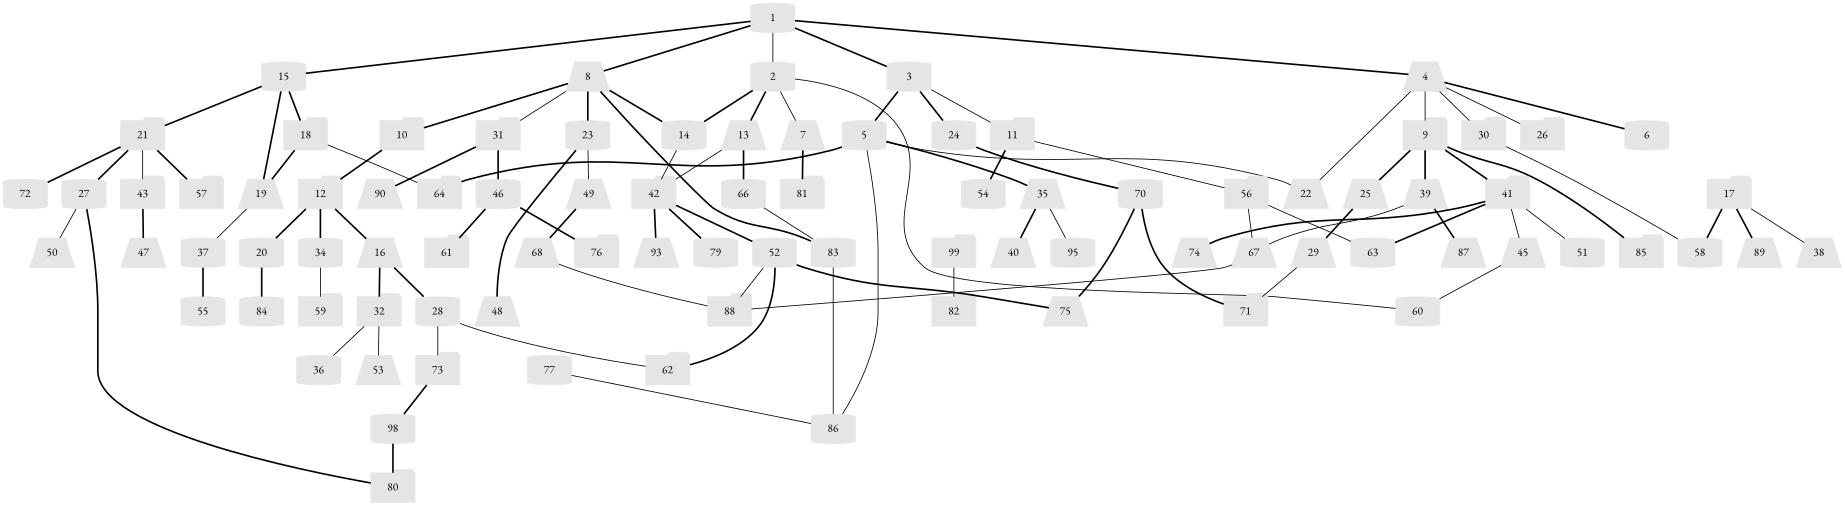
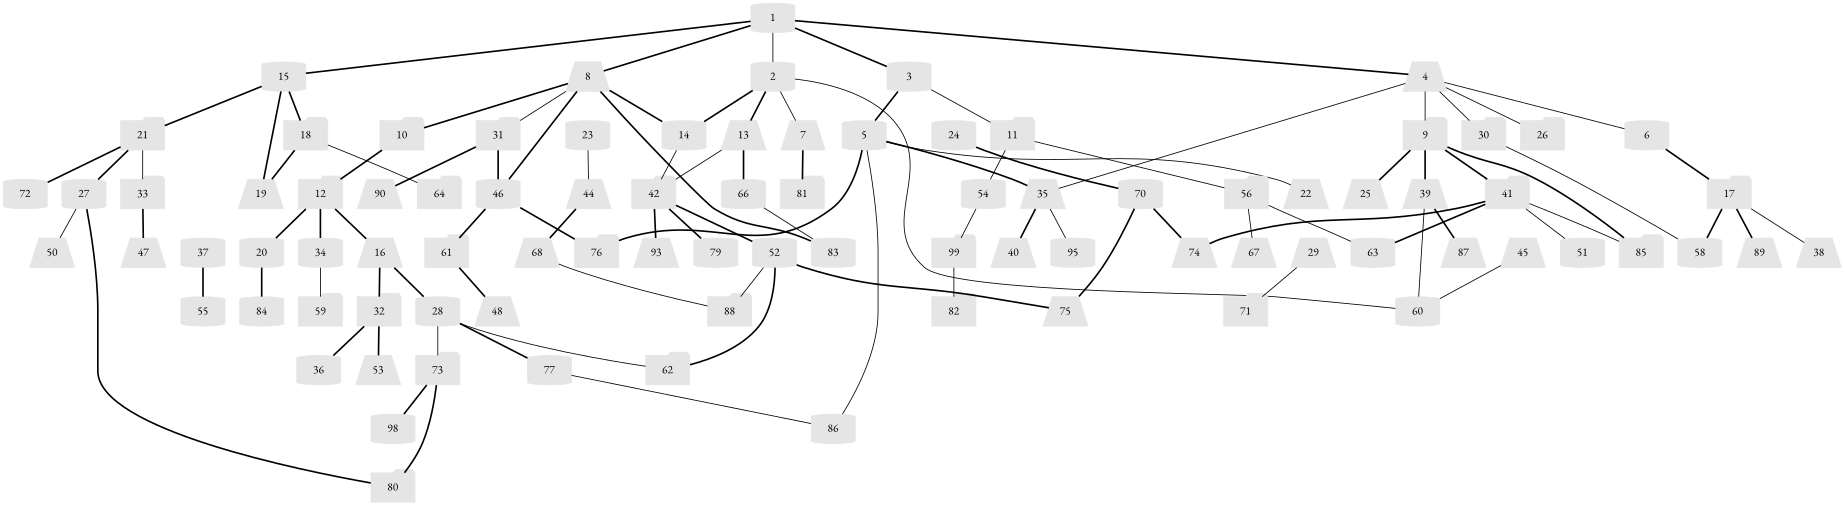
  graph {
    fontname="EB Garamond"
    node [color=gray90 fontname="EB Garamond" shape=cylinder style=filled]
    edge [fontname="EB Garamond" style=bold weight=1.0]
    1
    2
    3
    4 [shape=trapezium]
    8 [shape=trapezium]
    15
    7 [shape=trapezium]
    13 [shape=trapezium]
    14
    60
    5
    11 [shape=folder]
    24
    6
    9 [shape=folder]
    22 [shape=trapezium]
    26 [shape=folder]
    30 [shape=folder]
    10 [shape=folder]
    23
    31 [shape=folder]
    83
    18 [shape=folder]
    19 [shape=trapezium]
    21 [shape=folder]
    81 [shape=folder]
    42 [shape=folder]
    66
    35 [shape=trapezium]
    64 [shape=folder]
    86
    54
    56 [shape=folder]
    70
    17 [shape=folder]
    25 [shape=trapezium]
    39 [shape=trapezium]
    41 [shape=folder]
    85 [shape=folder]
    58
    40 [shape=trapezium]
    n42 [label=95]
    38 [shape=trapezium]
    89 [shape=trapezium]
    12 [shape=folder]
    48 [shape=trapezium]
-   49 [shape=trapezium]
+   49 [shape=trapezium label=44]
    46
    90 [shape=trapezium]
    29 [shape=trapezium]
    67 [shape=trapezium]
    87 [shape=trapezium]
    45 [shape=trapezium]
    51
    63
    74 [shape=trapezium]
    16 [shape=trapezium]
    20
    34
    n60 [label=99 shape=folder]
    28
    32 [shape=folder]
    84
    59 [shape=folder]
    n65 [label=93 shape=trapezium]
    52
    79
    37
    27
-   33 [shape=folder label=43]
-   57 [shape=folder]
+   33 [shape=folder]
    72
    62 [shape=folder]
    73 [shape=folder]
    77
    36
    53 [shape=trapezium]
    55
    50 [shape=trapezium]
    80 [shape=folder]
    47 [shape=trapezium]
    68 [shape=trapezium]
    71 [shape=folder]
    75 [shape=trapezium]
    n85 [label=98]
    61 [shape=folder]
    76 [shape=folder]
    88 [shape=folder]
    82 [shape=folder]
    1 -- 2 [style=solid]
    1 -- 3
    1 -- 4
    1 -- 8
    1 -- 15
    2 -- 7 [style=solid]
    2 -- 13
    2 -- 14
    2 -- 60 [style=solid]
    3 -- 5
    3 -- 11 [style=solid]
-   3 -- 24
-   4 -- 6
+   4 -- 6 [style=solid]
    4 -- 9 [style=solid]
-   4 -- 22 [style=solid]
+   4 -- 35 [style=solid]
    4 -- 26 [style=solid]
    4 -- 30 [style=solid]
    8 -- 14
    8 -- 10
-   8 -- 23
+   8 -- 46
    8 -- 31 [style=solid]
    8 -- 83
    15 -- 18
    15 -- 19
    15 -- 21
    7 -- 81
    13 -- 42 [style=solid]
    13 -- 66
    14 -- 42 [style=solid]
    5 -- 22 [style=solid]
    5 -- 35
-   5 -- 64
+   5 -- 76
    5 -- 86 [style=solid]
-   11 -- 54
+   11 -- 54 [style=solid]
    11 -- 56 [style=solid]
    24 -- 70
+   6 -- 17
    9 -- 25
    9 -- 39
    9 -- 41
    9 -- 85
    30 -- 58 [style=solid]
    10 -- 12
-   23 -- 48
+   61 -- 48
    23 -- 49 [style=solid]
    31 -- 46
    31 -- 90
-   83 -- 86 [style=solid]
    18 -- 19
    18 -- 64 [style=solid]
-   19 -- 37 [style=solid]
    21 -- 27
    21 -- 33 [style=solid]
-   21 -- 57
    21 -- 72
    42 -- n65
    42 -- 52
    42 -- 79
    66 -- 83 [style=solid]
    35 -- 40
    35 -- n42 [style=solid]
+   54 -- n60 [style=solid]
    56 -- 67 [style=solid]
    56 -- 63 [style=solid]
-   70 -- 71
+   70 -- 74
    70 -- 75
    17 -- 58
    17 -- 38 [style=solid]
    17 -- 89
-   25 -- 29
-   39 -- 67 [style=solid]
+   39 -- 60 [style=solid]
    39 -- 87
-   41 -- 45 [style=solid]
+   41 -- 85 [style=solid]
    41 -- 51 [style=solid]
    41 -- 63
    41 -- 74
    12 -- 16
    12 -- 20
    12 -- 34
    49 -- 68
    46 -- 61
    46 -- 76
    29 -- 71 [style=solid]
-   67 -- 88 [style=solid]
    45 -- 60 [style=solid]
    16 -- 28
    16 -- 32
    20 -- 84
    34 -- 59 [style=solid]
    n60 -- 82 [style=solid]
    28 -- 62 [style=solid]
    28 -- 73 [style=solid]
-   32 -- 36 [style=solid]
-   32 -- 53 [style=solid]
+   28 -- 77
+   32 -- 36
+   32 -- 53
    52 -- 62
    52 -- 75
    52 -- 88 [style=solid]
    37 -- 55
    27 -- 50 [style=solid]
    27 -- 80
    33 -- 47
    73 -- n85
    77 -- 86 [style=solid]
    68 -- 88 [style=solid]
-   n85 -- 80
+   73 -- 80
  }
